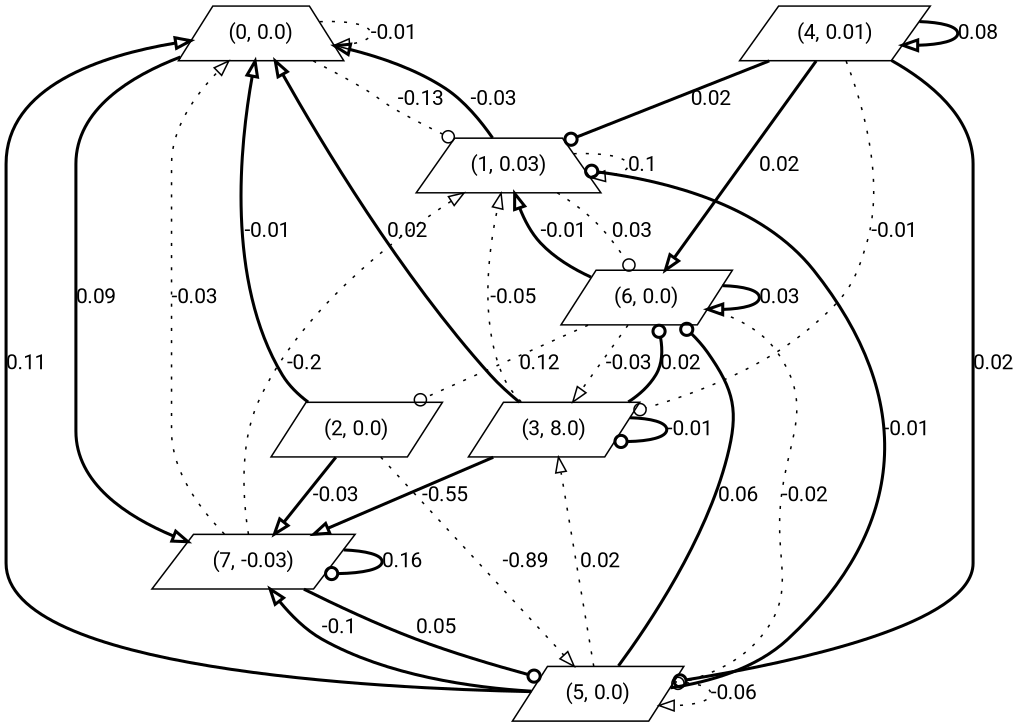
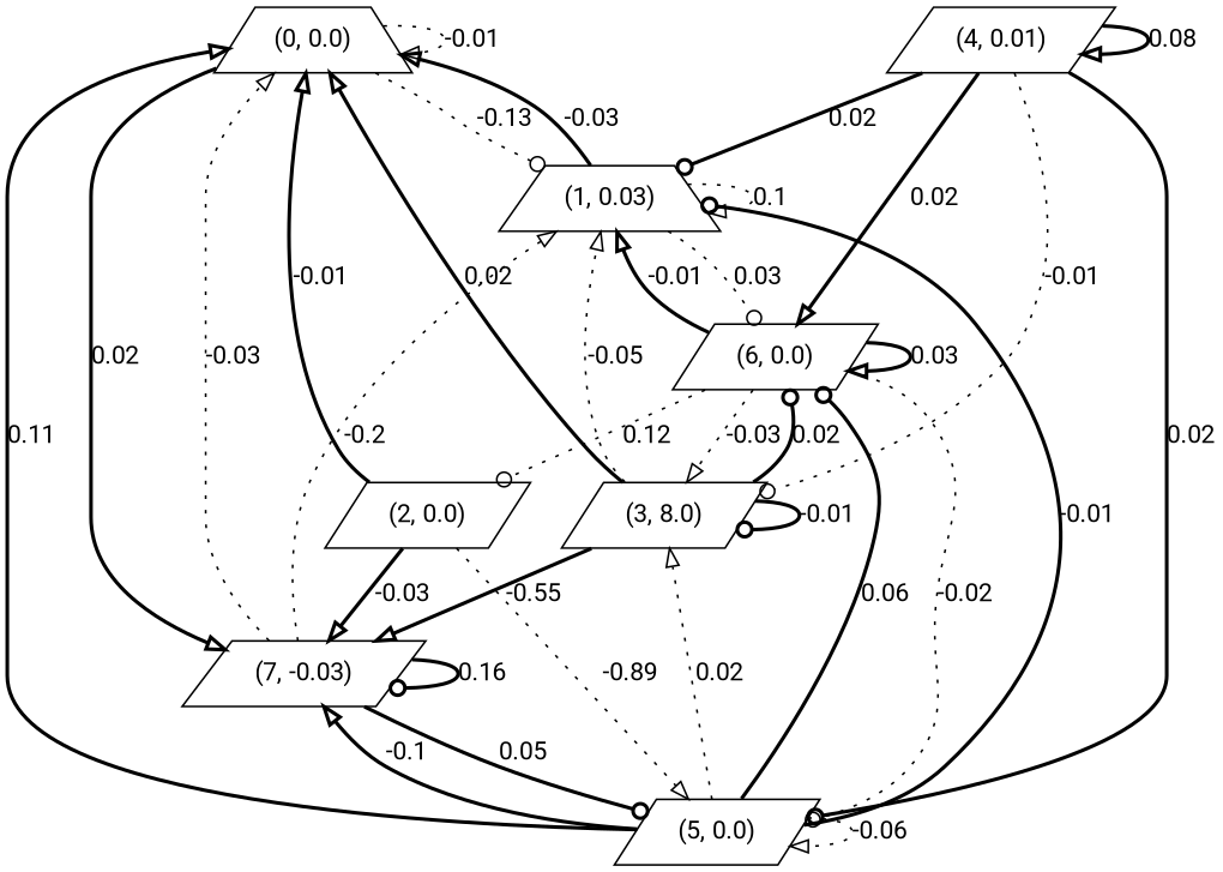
  digraph {
    fontname=Roboto
    node [fontname=Roboto shape=parallelogram]
    edge [arrowhead=onormal fontname=Roboto style=bold]
    n1 [label="(0, 0.0)" shape=trapezium]
    n2 [label="(1, 0.03)" shape=trapezium]
    n3 [label="(7, -0.03)"]
    n4 [label="(6, 0.0)"]
    n5 [label="(5, 0.0)"]
    n6 [label="(2, 0.0)"]
    n7 [label="(3, 8.0)"]
    n8 [label="(4, 0.01)"]
    n1 -> n1 [label=-0.01 style=dotted]
    n1 -> n2 [arrowhead=odot label=-0.13 style=dotted]
-   n1 -> n3 [label=0.09]
+   n1 -> n3 [label=0.02]
    n2 -> n1 [label=-0.03]
    n2 -> n2 [label=0.1 style=dotted]
    n2 -> n4 [arrowhead=odot label=0.03 style=dotted]
    n3 -> n1 [label=-0.03 style=dotted]
    n3 -> n2 [label=-0.2 style=dotted]
    n3 -> n3 [arrowhead=odot label=0.16]
    n3 -> n5 [arrowhead=odot label=0.05]
    n4 -> n2 [label=-0.01]
    n4 -> n4 [label=0.03]
    n4 -> n5 [arrowhead=odot label=-0.02 style=dotted]
    n4 -> n6 [arrowhead=odot label=0.12 style=dotted]
    n4 -> n7 [label=-0.03 style=dotted]
    n5 -> n1 [label=0.11]
    n5 -> n2 [arrowhead=odot label=-0.01]
    n5 -> n3 [label=-0.1]
    n5 -> n4 [arrowhead=odot label=0.06]
    n5 -> n5 [label=-0.06 style=dotted]
    n5 -> n7 [label=0.02 style=dotted]
    n6 -> n1 [label=-0.01]
    n6 -> n3 [label=-0.03]
    n6 -> n5 [label=-0.89 style=dotted]
    n7 -> n1 [label=0.02]
    n7 -> n2 [label=-0.05 style=dotted]
    n7 -> n3 [label=-0.55]
    n7 -> n4 [arrowhead=odot label=0.02]
    n7 -> n7 [arrowhead=odot label=-0.01]
    n8 -> n2 [arrowhead=odot label=0.02]
    n8 -> n4 [label=0.02]
    n8 -> n5 [arrowhead=odot label=0.02]
    n8 -> n7 [arrowhead=odot label=-0.01 style=dotted]
    n8 -> n8 [label=0.08]
  }
